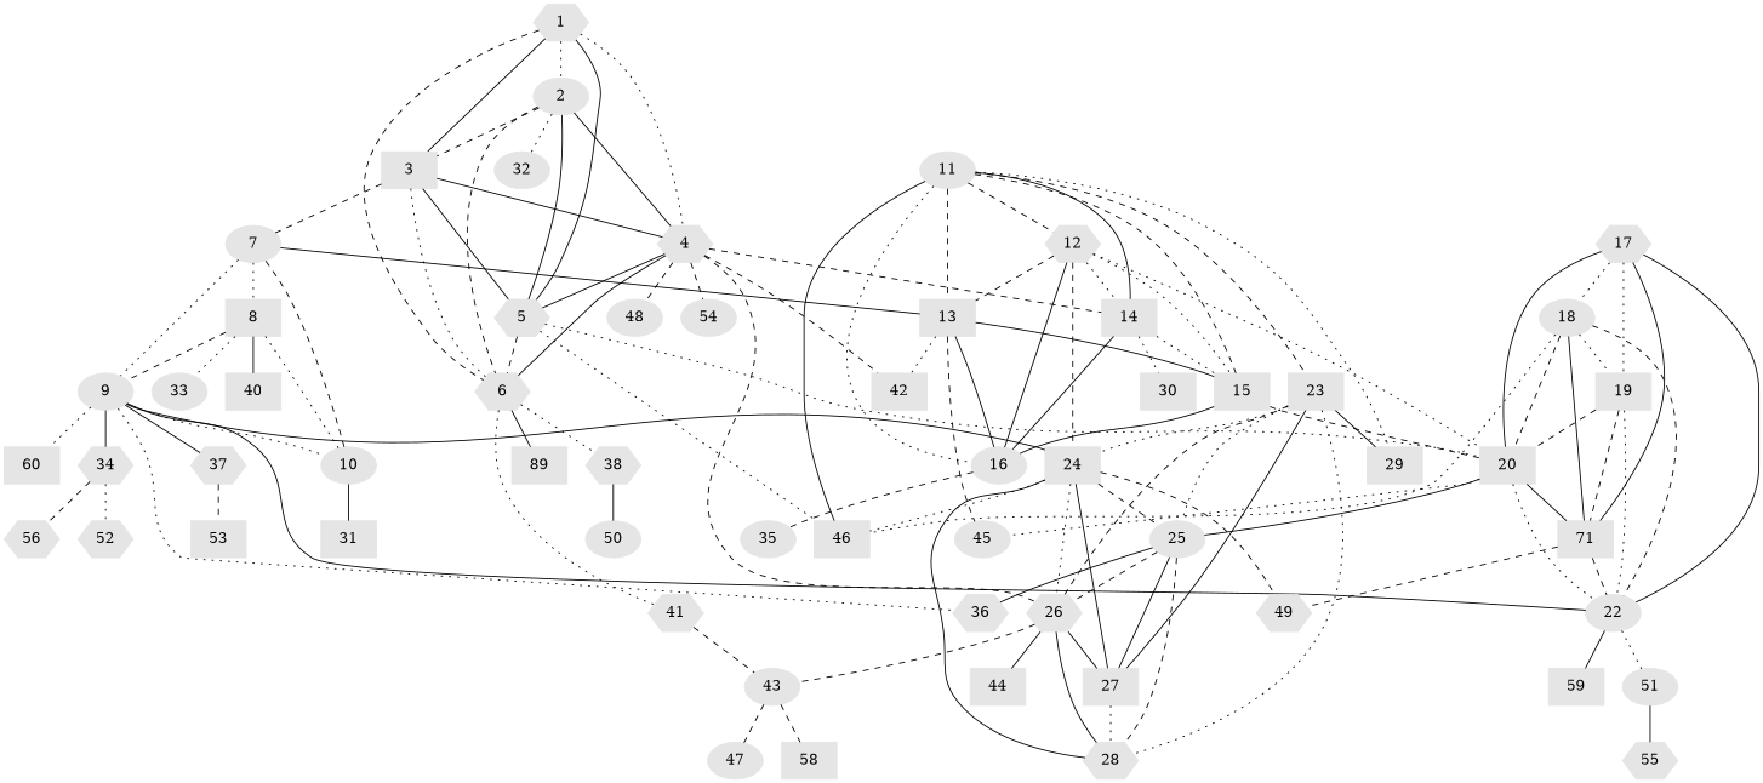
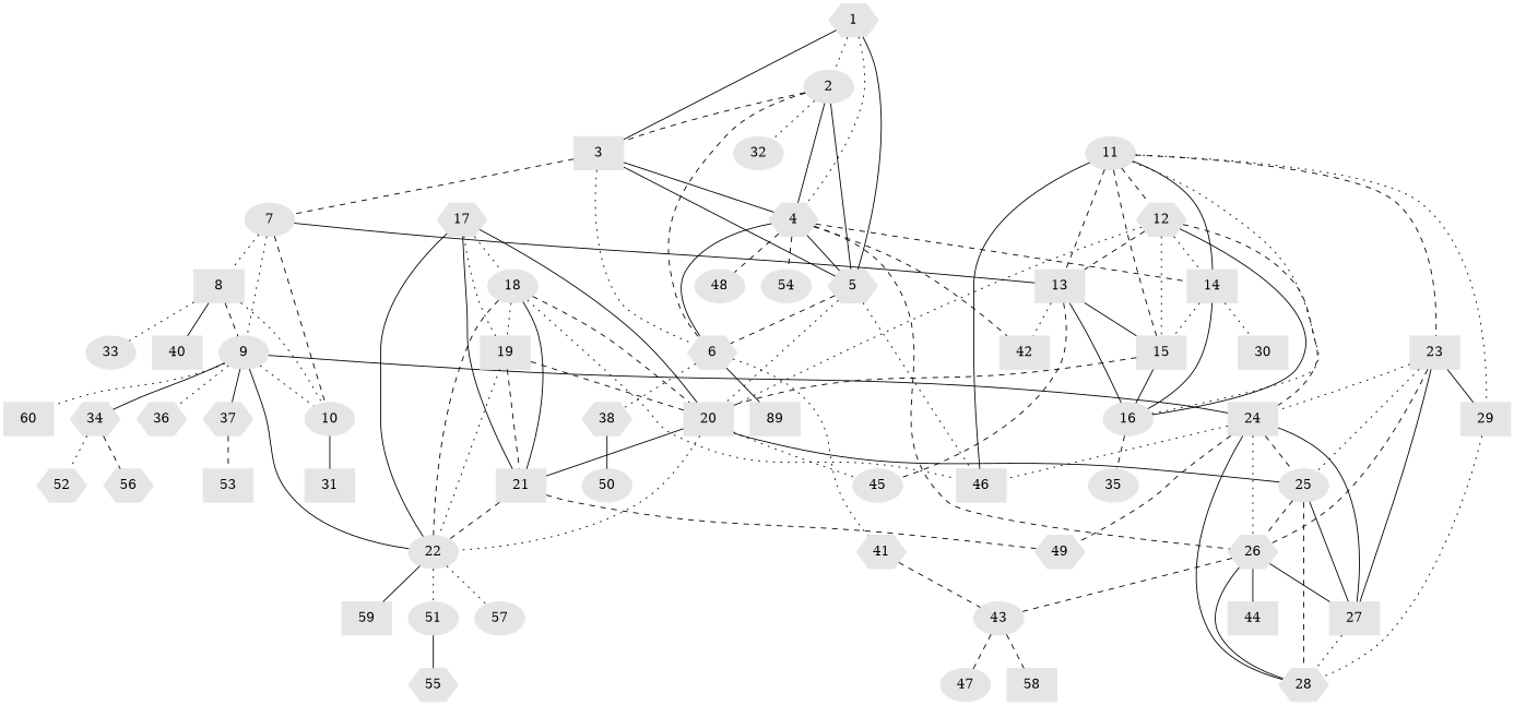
  graph {
    node [color=gray90 shape=box style=filled]
    edge [style=solid weight=1.0]
    1 [shape=hexagon]
    2 [shape=ellipse]
    3
    4 [shape=hexagon]
    5 [shape=hexagon]
    6 [shape=hexagon]
    32 [shape=ellipse]
    7 [shape=ellipse]
    14
    26 [shape=hexagon]
    42
    48 [shape=ellipse]
    54 [shape=ellipse]
    20
    46
    38 [shape=hexagon]
    n17 [label=89]
    41 [shape=hexagon]
    8
    9 [shape=ellipse]
    10 [shape=ellipse]
    13
    15
    16 [shape=ellipse]
    30
    27
    28 [shape=hexagon]
    43 [shape=ellipse]
    44
    22 [shape=ellipse]
    45 [shape=ellipse]
-   21 [label=71]
+   21
    25 [shape=ellipse]
    50 [shape=ellipse]
    33 [shape=ellipse]
    40
    24
    34 [shape=hexagon]
    36 [shape=hexagon]
    37 [shape=hexagon]
    60
    31
    51 [shape=ellipse]
+   57 [shape=ellipse]
    59
    49 [shape=hexagon]
    52 [shape=hexagon]
    56 [shape=hexagon]
    53
    11 [shape=ellipse]
    12 [shape=hexagon]
    23
    29
    35 [shape=ellipse]
    17 [shape=hexagon]
    18 [shape=ellipse]
    19
    55 [shape=hexagon]
    47 [shape=ellipse]
    58
    1 -- 2 [style=dotted]
    1 -- 3
    1 -- 4 [style=dotted]
    1 -- 5
-   1 -- 6 [style=dashed]
    2 -- 3 [style=dashed]
    2 -- 4
    2 -- 5 [weight=4.0]
    2 -- 6 [style=dashed]
    2 -- 32 [style=dotted]
    3 -- 4
    3 -- 5
    3 -- 6 [style=dotted]
    3 -- 7 [style=dashed]
    4 -- 5
    4 -- 6
    4 -- 14 [style=dashed]
    4 -- 26 [style=dashed]
    4 -- 42 [style=dashed]
    4 -- 48 [style=dashed]
    4 -- 54 [style=dashed]
    5 -- 6 [style=dashed]
    5 -- 20 [style=dotted]
    5 -- 46 [style=dotted]
    6 -- 38 [style=dotted]
    6 -- n17
    6 -- 41 [style=dotted]
    7 -- 8 [style=dotted weight=3.0]
    7 -- 9 [style=dotted weight=3.0]
    7 -- 10 [style=dashed weight=3.0]
    7 -- 13
    14 -- 15 [style=dotted]
    14 -- 16
    14 -- 30 [style=dotted weight=2.0]
    26 -- 27 [weight=3.0]
    26 -- 28
    26 -- 43 [style=dashed]
    26 -- 44
    20 -- 22 [style=dotted]
    20 -- 45 [style=dotted]
    20 -- 21
    20 -- 25
    38 -- 50
    41 -- 43 [style=dashed]
    8 -- 9 [style=dashed]
    8 -- 10 [style=dotted]
    8 -- 33 [style=dotted]
    8 -- 40 [weight=3.0]
    9 -- 10 [style=dotted]
    9 -- 22
    9 -- 24
    9 -- 34
    9 -- 36 [style=dotted]
    9 -- 37
    9 -- 60 [style=dotted]
    10 -- 31
    13 -- 42 [style=dotted weight=3.0]
    13 -- 15
    13 -- 16
    13 -- 45 [style=dashed]
    15 -- 20 [style=dashed]
    15 -- 16
    16 -- 35 [style=dashed weight=3.0]
    27 -- 28 [style=dotted]
    43 -- 47 [style=dashed]
    43 -- 58 [style=dashed]
    22 -- 51 [style=dotted]
+   22 -- 57 [style=dotted]
    22 -- 59
    21 -- 22 [style=dashed]
    21 -- 49 [style=dashed]
    25 -- 26 [style=dashed]
    25 -- 27
    25 -- 28 [style=dashed]
-   25 -- 36 [weight=5.0]
    24 -- 26 [style=dotted]
    24 -- 46 [style=dotted]
    24 -- 27
    24 -- 28
    24 -- 25 [style=dashed]
    24 -- 49 [style=dashed]
    34 -- 52 [style=dotted]
    34 -- 56 [style=dashed]
    37 -- 53 [style=dashed]
    51 -- 55
    11 -- 14
    11 -- 46 [weight=4.0]
    11 -- 13 [style=dashed]
    11 -- 15 [style=dashed]
    11 -- 16 [style=dotted]
    11 -- 12 [style=dashed]
    11 -- 23 [style=dashed]
    11 -- 29 [style=dotted]
    12 -- 14 [style=dotted]
    12 -- 20 [style=dotted]
    12 -- 13 [style=dashed]
    12 -- 15 [style=dotted]
    12 -- 16
    12 -- 24 [style=dashed]
    23 -- 26 [style=dashed]
    23 -- 27
-   23 -- 28 [style=dotted]
+   29 -- 28 [style=dotted]
    23 -- 25 [style=dotted]
    23 -- 24 [style=dotted]
    23 -- 29
    17 -- 20
    17 -- 22
    17 -- 21
    17 -- 18 [style=dotted]
    17 -- 19 [style=dotted]
    18 -- 20 [style=dashed]
    18 -- 46 [style=dotted]
    18 -- 22 [style=dashed]
    18 -- 21
    18 -- 19 [style=dotted]
    19 -- 20 [style=dashed]
    19 -- 22 [style=dotted]
    19 -- 21 [style=dashed weight=2.0]
  }
